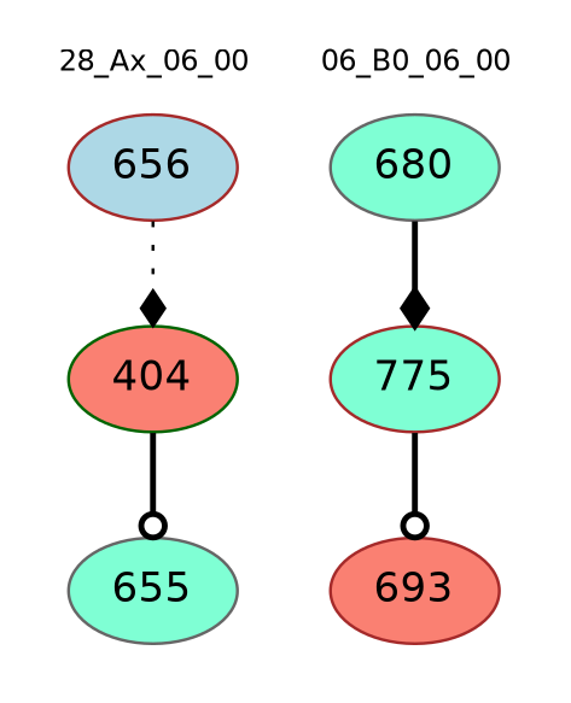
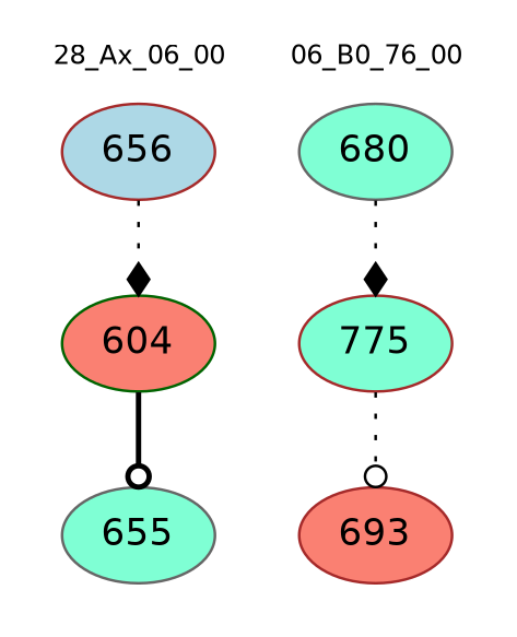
  digraph {
    fontname="DejaVu Sans"
    node [color=brown fillcolor=aquamarine fontname="DejaVu Sans" style=filled]
    edge [arrowhead=diamond color=black fontname="DejaVu Sans" style=dotted]
    n1 [fillcolor=lightblue label=656]
-   n2 [color=darkgreen fillcolor=salmon label=404]
+   n2 [color=darkgreen fillcolor=salmon label=604]
    n3 [color=gray40 label=655]
    n4 [color=gray40 label=680]
    n5 [label=775]
    n6 [fillcolor=salmon label=693]
    subgraph cluster_1 {
      color=white
      fontsize=10
      label="28_Ax_06_00"
      n1
      n2
      n3
    }
    subgraph cluster_2 {
      color=white
      fontsize=10
-     label="06_B0_06_00"
+     label="06_B0_76_00"
      n4
      n5
      n6
    }
    n1 -> n2
    n2 -> n3 [arrowhead=odot style=bold]
-   n4 -> n5 [style=bold]
-   n5 -> n6 [arrowhead=odot style=bold]
+   n4 -> n5
+   n5 -> n6 [arrowhead=odot]
  }
